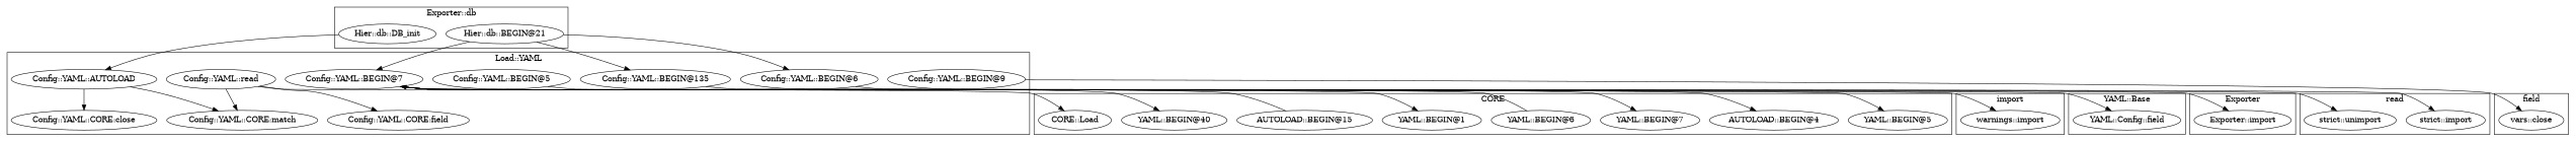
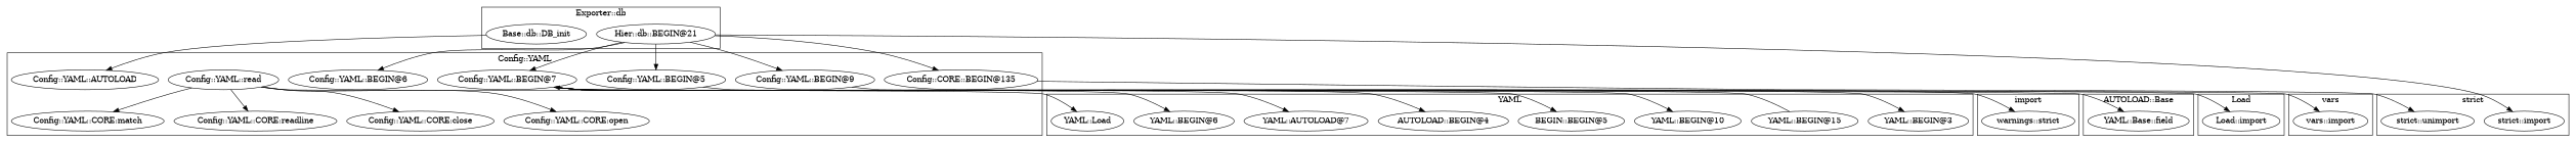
  digraph {
-   "YAML::BEGIN@7"
-   "YAML::Load" [label="CORE::Load"]
+   "YAML::BEGIN@7" [label="YAML::AUTOLOAD@7"]
+   "YAML::Load"
    "YAML::BEGIN@6"
-   "YAML::BEGIN@3" [label="YAML::BEGIN@1"]
-   "YAML::BEGIN@15" [label="AUTOLOAD::BEGIN@15"]
-   "YAML::BEGIN@40"
-   "YAML::BEGIN@5"
+   "YAML::BEGIN@3"
+   "YAML::BEGIN@15"
+   "YAML::BEGIN@40" [label="YAML::BEGIN@10"]
+   "YAML::BEGIN@5" [label="BEGIN::BEGIN@5"]
    n8 [label="AUTOLOAD::BEGIN@4"]
-   "YAML::Base::field" [label="YAML::Config::field"]
-   "warnings::import"
-   "vars::import" [label="vars::close"]
+   "YAML::Base::field"
+   "warnings::import" [label="warnings::strict"]
+   "vars::import"
    "strict::import"
    "strict::unimport"
    "Hier::db::BEGIN@21"
-   "Hier::db::DB_init"
+   "Hier::db::DB_init" [label="Base::db::DB_init"]
    "Config::YAML::BEGIN@5"
    "Config::YAML::CORE:close"
-   "Config::YAML::CORE:open" [label="Config::YAML::CORE:field"]
+   "Config::YAML::CORE:open"
    "Config::YAML::CORE:match"
    "Config::YAML::BEGIN@7"
-   "Config::YAML::BEGIN@135"
+   "Config::YAML::BEGIN@135" [label="Config::CORE::BEGIN@135"]
    "Config::YAML::read"
    "Config::YAML::AUTOLOAD"
    "Config::YAML::BEGIN@6"
    "Config::YAML::BEGIN@9"
-   "Exporter::import"
+   "Config::YAML::CORE:readline"
+   "Exporter::import" [label="Load::import"]
    subgraph cluster_1 {
-     label=CORE
+     label=YAML
      "YAML::BEGIN@7"
      "YAML::Load"
      "YAML::BEGIN@6"
      "YAML::BEGIN@3"
      "YAML::BEGIN@15"
      "YAML::BEGIN@40"
      "YAML::BEGIN@5"
      n8
    }
    subgraph cluster_2 {
-     label="YAML::Base"
+     label="AUTOLOAD::Base"
      "YAML::Base::field"
    }
    subgraph cluster_3 {
      label=import
      "warnings::import"
    }
    subgraph cluster_4 {
-     label=field
+     label=vars
      "vars::import"
    }
    subgraph cluster_5 {
-     label=read
+     label="strict"
      "strict::import"
      "strict::unimport"
    }
    subgraph cluster_6 {
      label="Exporter::db"
      "Hier::db::BEGIN@21"
      "Hier::db::DB_init"
    }
    subgraph cluster_7 {
-     label="Load::YAML"
+     label="Config::YAML"
      "Config::YAML::BEGIN@5"
      "Config::YAML::CORE:close"
      "Config::YAML::CORE:open"
      "Config::YAML::CORE:match"
      "Config::YAML::BEGIN@7"
      "Config::YAML::BEGIN@135"
      "Config::YAML::read"
      "Config::YAML::AUTOLOAD"
      "Config::YAML::BEGIN@6"
      "Config::YAML::BEGIN@9"
+     "Config::YAML::CORE:readline"
    }
    subgraph cluster_8 {
-     label=Exporter
+     label=Load
      "Exporter::import"
    }
    "YAML::BEGIN@15" -> "Config::YAML::BEGIN@7"
+   "Hier::db::BEGIN@21" -> "Config::YAML::BEGIN@5"
    "Hier::db::BEGIN@21" -> "Config::YAML::BEGIN@7"
    "Hier::db::BEGIN@21" -> "Config::YAML::BEGIN@135"
    "Hier::db::BEGIN@21" -> "Config::YAML::BEGIN@6"
+   "Hier::db::BEGIN@21" -> "Config::YAML::BEGIN@9"
    "Hier::db::DB_init" -> "Config::YAML::AUTOLOAD"
    "Config::YAML::BEGIN@5" -> "warnings::import"
    "Config::YAML::BEGIN@7" -> "YAML::BEGIN@7"
-   "YAML::BEGIN@6" -> "Config::YAML::BEGIN@7"
+   "Config::YAML::BEGIN@7" -> "YAML::BEGIN@6"
    "Config::YAML::BEGIN@7" -> "YAML::BEGIN@3"
    "Config::YAML::BEGIN@7" -> "YAML::BEGIN@40"
    "Config::YAML::BEGIN@7" -> "YAML::BEGIN@5"
    "Config::YAML::BEGIN@7" -> n8
    "Config::YAML::BEGIN@7" -> "YAML::Base::field"
    "Config::YAML::BEGIN@7" -> "Exporter::import"
    "Config::YAML::BEGIN@135" -> "strict::unimport"
    "Config::YAML::read" -> "YAML::Load"
-   "Config::YAML::AUTOLOAD" -> "Config::YAML::CORE:close"
+   "Config::YAML::read" -> "Config::YAML::CORE:close"
    "Config::YAML::read" -> "Config::YAML::CORE:open"
    "Config::YAML::read" -> "Config::YAML::CORE:match"
-   "Config::YAML::AUTOLOAD" -> "Config::YAML::CORE:match"
-   "Config::YAML::BEGIN@6" -> "strict::import"
+   "Config::YAML::read" -> "Config::YAML::CORE:readline"
+   "Hier::db::BEGIN@21" -> "strict::import"
    "Config::YAML::BEGIN@9" -> "vars::import"
  }
